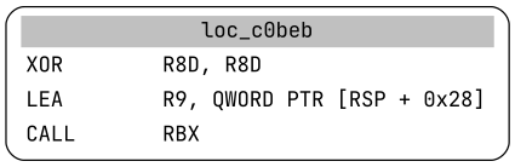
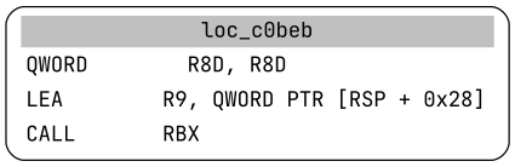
  digraph {
    fontname="JetBrains Mono"
-   n1 [fontname="JetBrains Mono" label=<<table border="0" cellborder="0" cellpadding="3"><tr><td align="center" colspan="2" bgcolor="grey">loc_c0beb</td></tr><tr><td align="left">XOR        R8D, R8D</td></tr><tr><td align="left">LEA        R9, QWORD PTR [RSP + 0x28]</td></tr><tr><td align="left">CALL       RBX</td></tr></table>> shape=Mrecord]
+   n1 [fontname="JetBrains Mono" label=<<table border="0" cellborder="0" cellpadding="3"><tr><td align="center" colspan="2" bgcolor="grey">loc_c0beb</td></tr><tr><td align="left">QWORD        R8D, R8D</td></tr><tr><td align="left">LEA        R9, QWORD PTR [RSP + 0x28]</td></tr><tr><td align="left">CALL       RBX</td></tr></table>> shape=Mrecord]
  }
